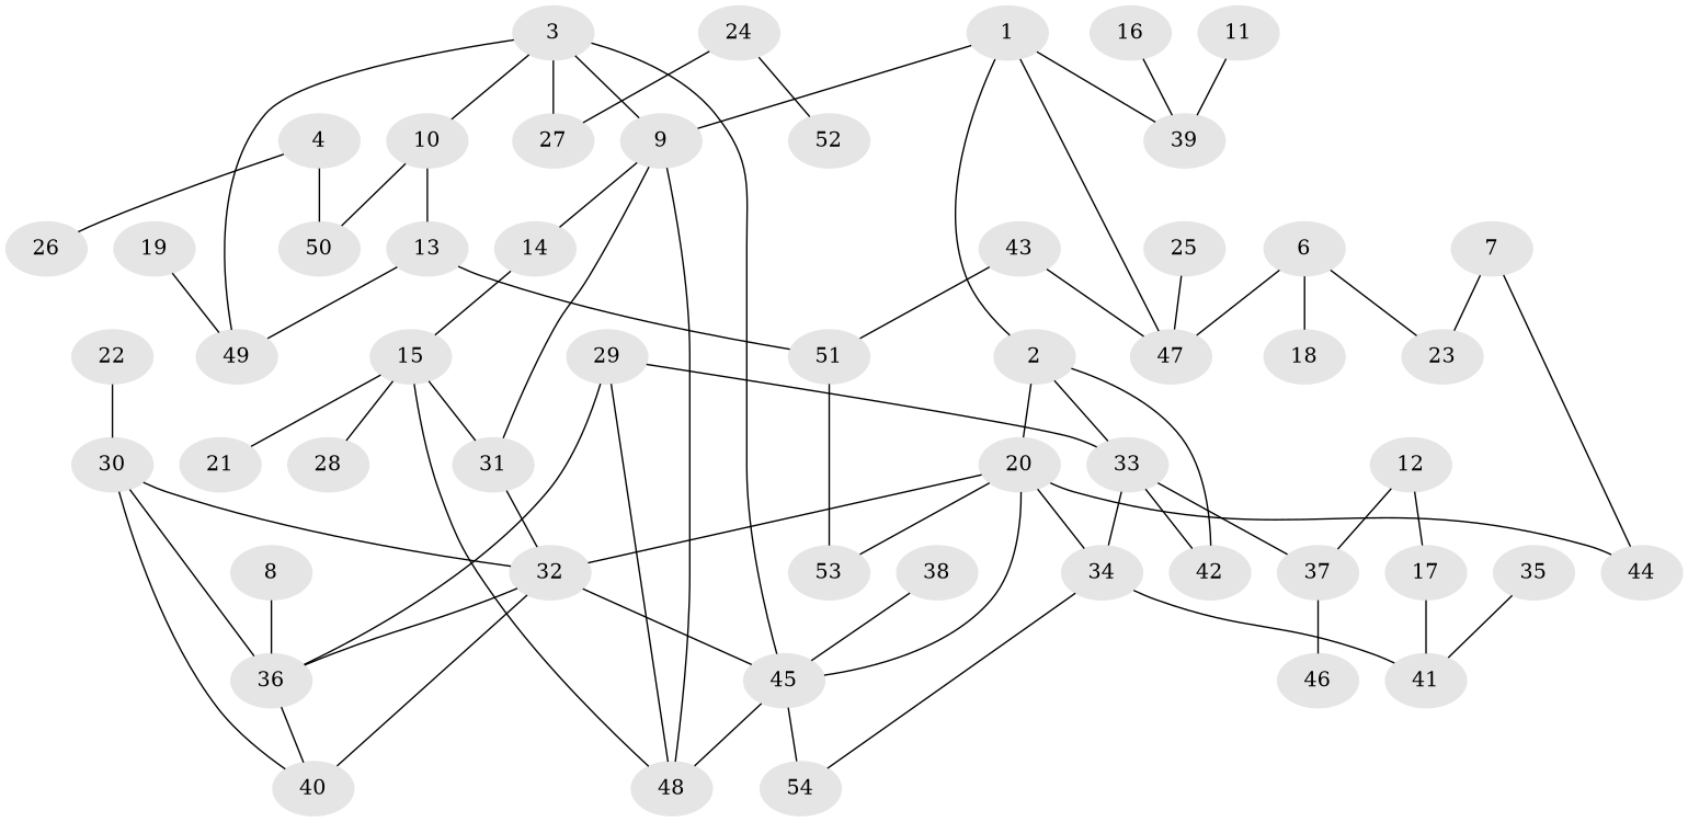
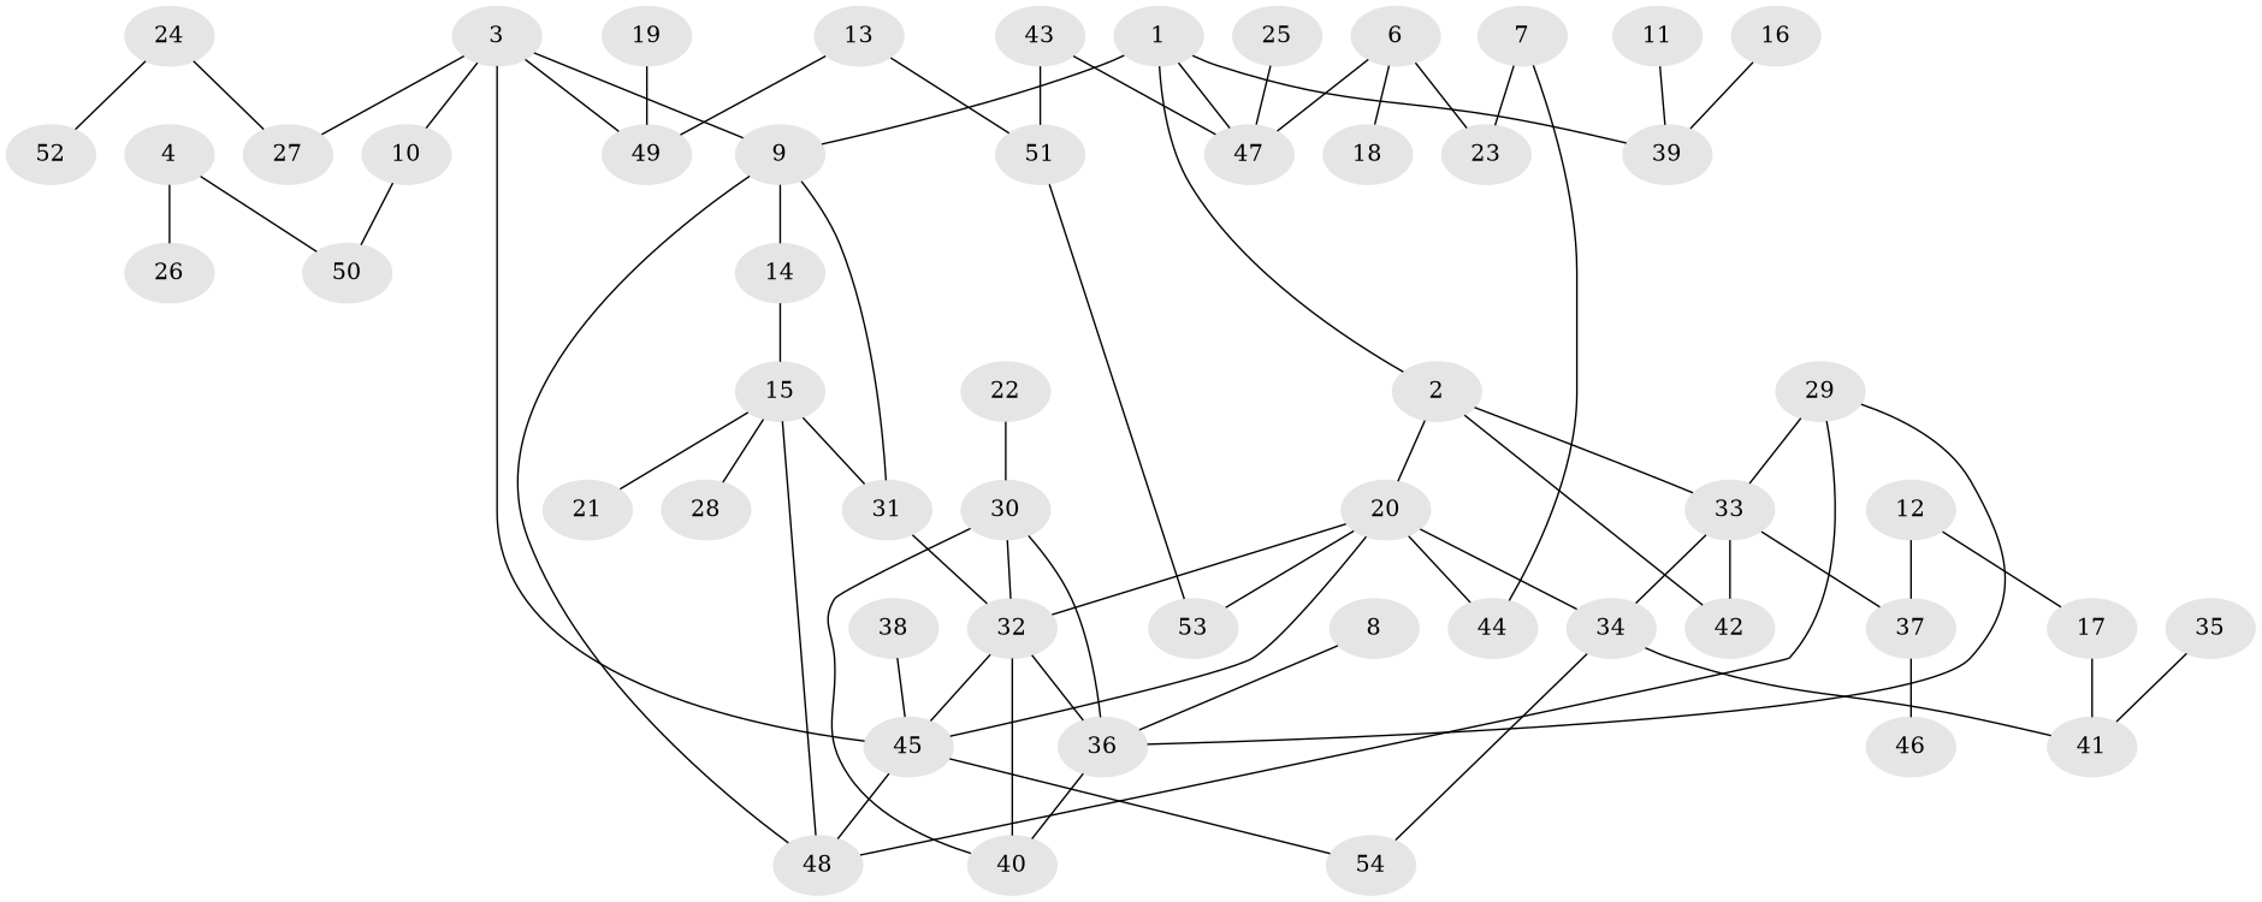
  graph {
    node [color=gray90 style=filled]
    edge [weight=1.0]
    1
    2
    9
    39
    47
    20
    33
    42
    4
    26
    50
    14
    31
    48
    45
    34
    44
    32
    53
    37
    3
    10
    27
    49
    13
    54
    12
    17
    41
    6
    18
    23
    7
    8
    36
    40
    15
    51
    11
    46
    21
    28
    16
    19
    22
    30
    24
    52
    25
    29
    35
    38
    43
    1 -- 2
    1 -- 9
    1 -- 39
    1 -- 47
    2 -- 20
    2 -- 33
    2 -- 42
    9 -- 14
    9 -- 31
    9 -- 48
    20 -- 45
    20 -- 34
    20 -- 44
    20 -- 32
    20 -- 53
    33 -- 42
    33 -- 34
    33 -- 37
    4 -- 26
    4 -- 50
    14 -- 15
    31 -- 32
    45 -- 48
    45 -- 54
    34 -- 54
    34 -- 41
    32 -- 45
    32 -- 36
    32 -- 40 [weight=2.0]
    37 -- 46
    3 -- 9
    3 -- 45
    3 -- 10
    3 -- 27
    3 -- 49
    10 -- 50
-   10 -- 13
    13 -- 49
    13 -- 51
    12 -- 37
    12 -- 17
    17 -- 41
    6 -- 47
    6 -- 18
    6 -- 23
    7 -- 44
    7 -- 23
    8 -- 36
    36 -- 40
    15 -- 31
    15 -- 48
    15 -- 21
    15 -- 28
    51 -- 53
    11 -- 39
    16 -- 39
    19 -- 49
    22 -- 30
    30 -- 32
    30 -- 36
    30 -- 40
    24 -- 27
    24 -- 52
    25 -- 47
    29 -- 33
    29 -- 48
    29 -- 36
    35 -- 41
    38 -- 45
    43 -- 47
    43 -- 51
  }
